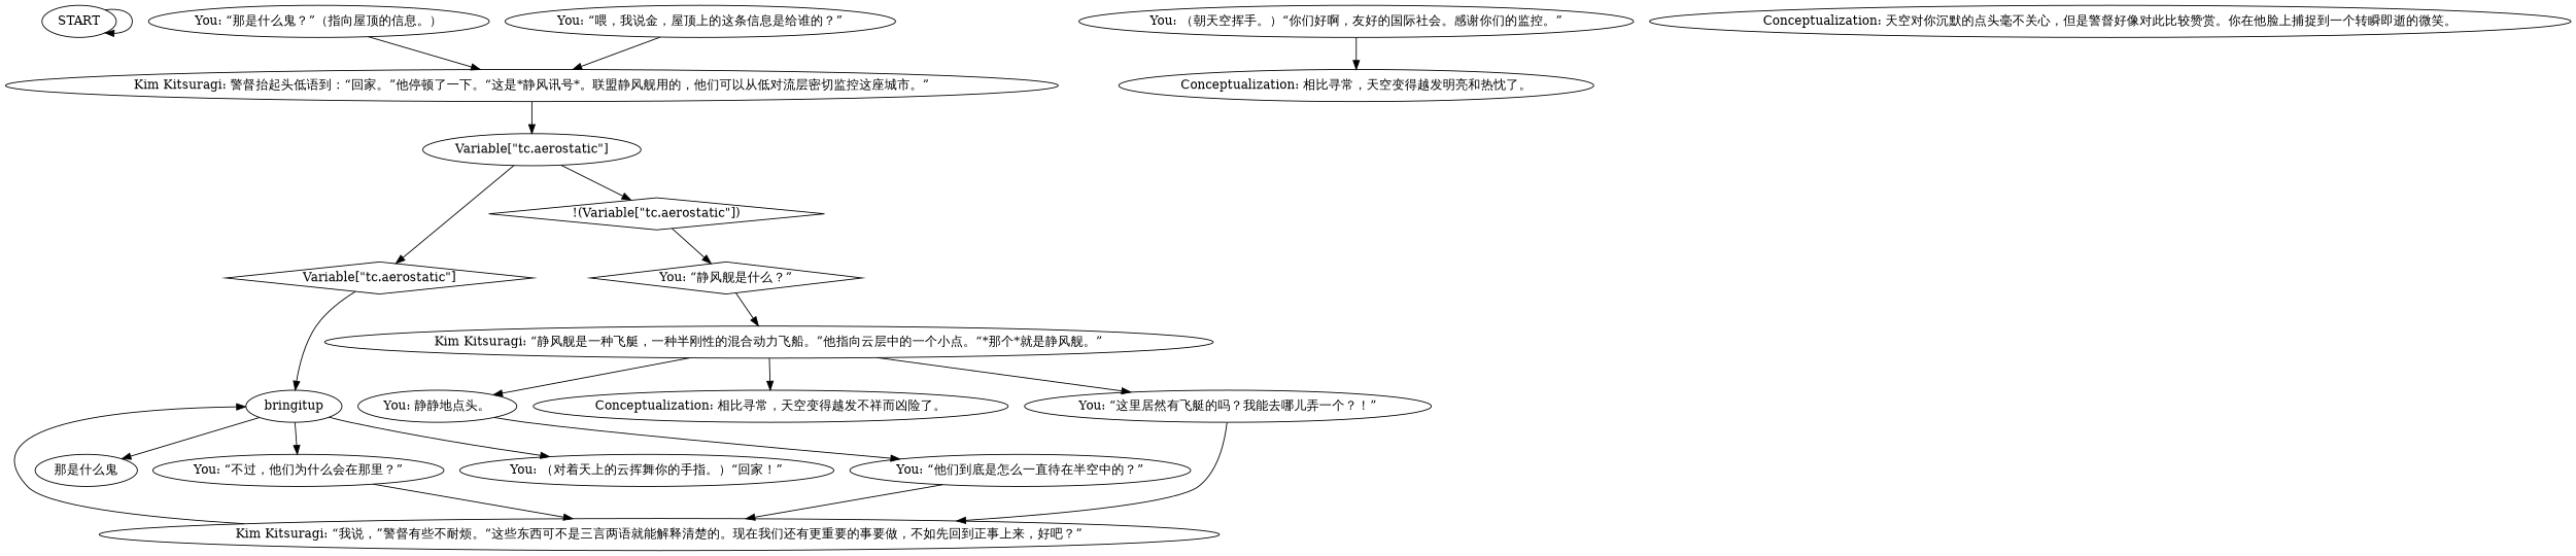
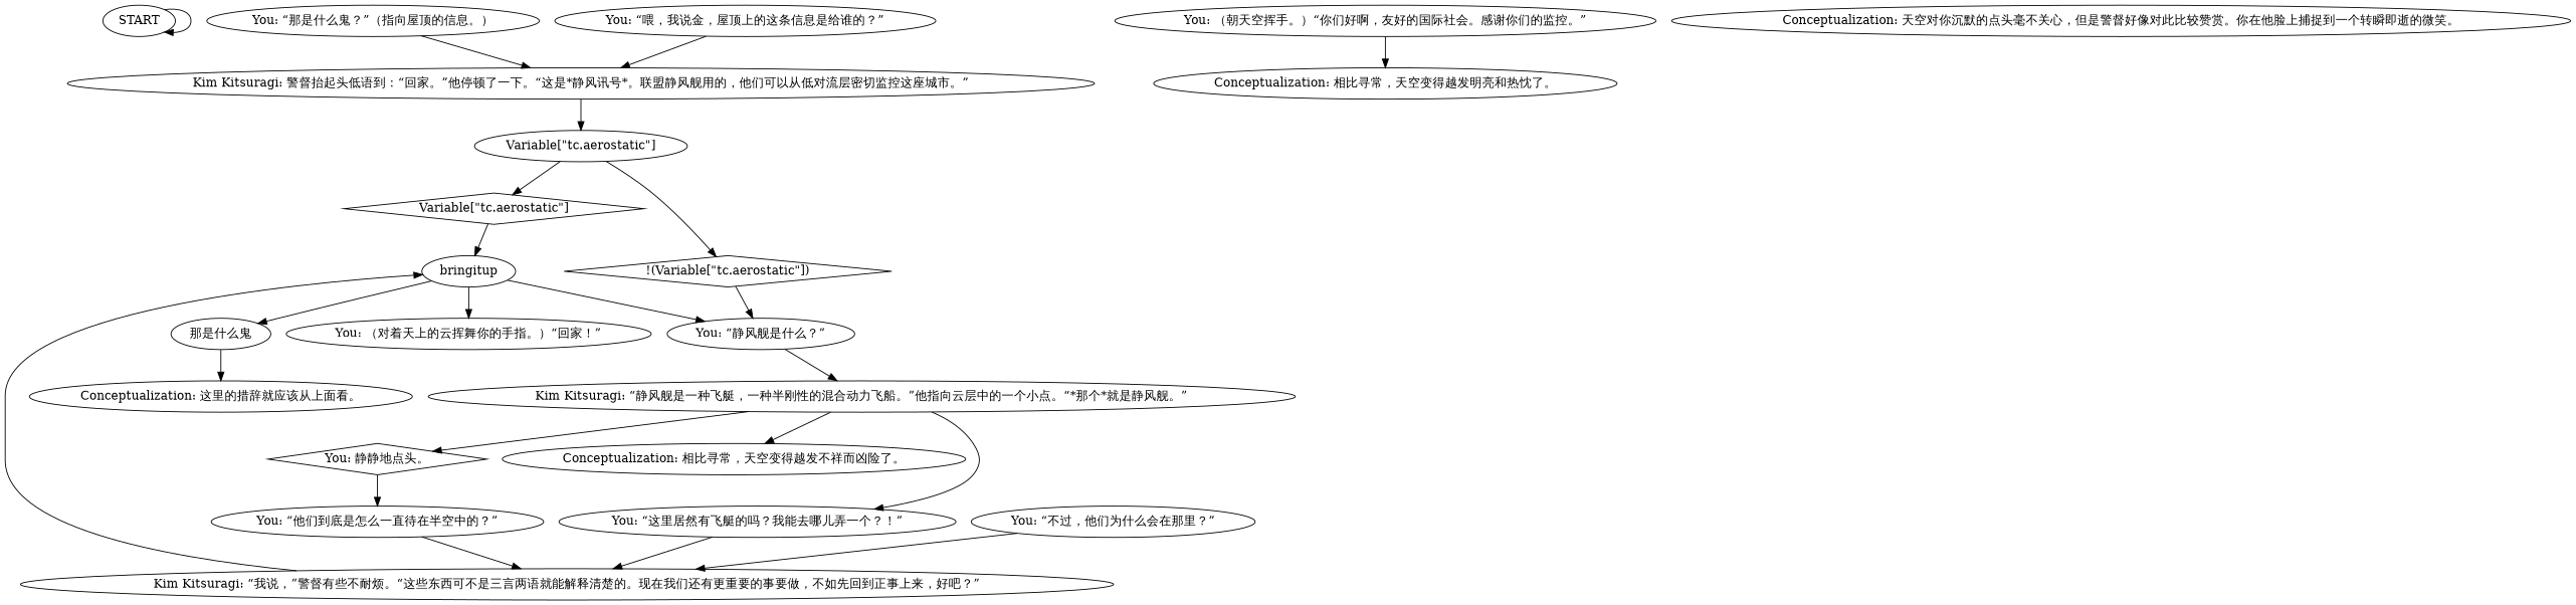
  digraph {
    n1 [label=START]
    n2 [label="那是什么鬼"]
-   n4 [label="You: 静静地点头。"]
+   n3 [label="Conceptualization: 这里的措辞就应该从上面看。"]
+   n4 [label="You: 静静地点头。" shape=diamond]
    n5 [label="You: “他们到底是怎么一直待在半空中的？”"]
    n6 [label="Kim Kitsuragi: “我说，”警督有些不耐烦。“这些东西可不是三言两语就能解释清楚的。现在我们还有更重要的事要做，不如先回到正事上来，好吧？”"]
    n7 [label="You: “不过，他们为什么会在那里？”"]
    n8 [label=bringitup]
    n9 [label="You: （朝天空挥手。）“你们好啊，友好的国际社会。感谢你们的监控。”"]
    n10 [label="Conceptualization: 相比寻常，天空变得越发明亮和热忱了。"]
    n11 [label="Conceptualization: 相比寻常，天空变得越发不祥而凶险了。"]
    n12 [label="Conceptualization: 天空对你沉默的点头毫不关心，但是警督好像对此比较赞赏。你在他脸上捕捉到一个转瞬即逝的微笑。"]
-   n13 [label="You: “静风舰是什么？”" shape=diamond]
+   n13 [label="You: “静风舰是什么？”"]
    n14 [label="Kim Kitsuragi: “静风舰是一种飞艇，一种半刚性的混合动力飞船。”他指向云层中的一个小点。“*那个*就是静风舰。”"]
    n15 [label="You: “这里居然有飞艇的吗？我能去哪儿弄一个？！”"]
    n16 [label="You: “那是什么鬼？”（指向屋顶的信息。）"]
    n17 [label="Kim Kitsuragi: 警督抬起头低语到：“回家。”他停顿了一下。“这是*静风讯号*。联盟静风舰用的，他们可以从低对流层密切监控这座城市。”"]
    n18 [label="You: “喂，我说金，屋顶上的这条信息是给谁的？”"]
    n19 [label="You: （对着天上的云挥舞你的手指。）“回家！”"]
    n20 [label="Variable[\"tc.aerostatic\"]"]
    n21 [label="Variable[\"tc.aerostatic\"]" shape=diamond]
    n22 [label="!(Variable[\"tc.aerostatic\"])" shape=diamond]
    n1 -> n1
+   n2 -> n3
    n4 -> n5
    n5 -> n6
    n6 -> n8
    n7 -> n6
    n8 -> n2
-   n8 -> n7
+   n8 -> n13
    n8 -> n19
    n9 -> n10
    n13 -> n14
    n14 -> n4
    n14 -> n11
    n14 -> n15
    n15 -> n6
    n16 -> n17
    n17 -> n20
    n18 -> n17
    n20 -> n21
    n20 -> n22
    n21 -> n8
    n22 -> n13
  }
